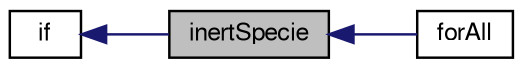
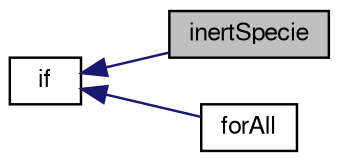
  digraph {
    rankdir=LR
    node [color=black fontname=FreeSans fontsize=10 shape=record]
    edge [color=midnightblue dir=back fontname=FreeSans fontsize=10 labelfontname=FreeSans labelfontsize=10 style=solid]
    n1 [fillcolor=grey75 fontcolor=black height=0.2 label=inertSpecie style=filled width=0.4]
    n2 [height=0.2 label=forAll width=0.4]
    n3 [height=0.2 label=if width=0.4]
-   n1 -> n2
+   n3 -> n2
    n3 -> n1
  }
